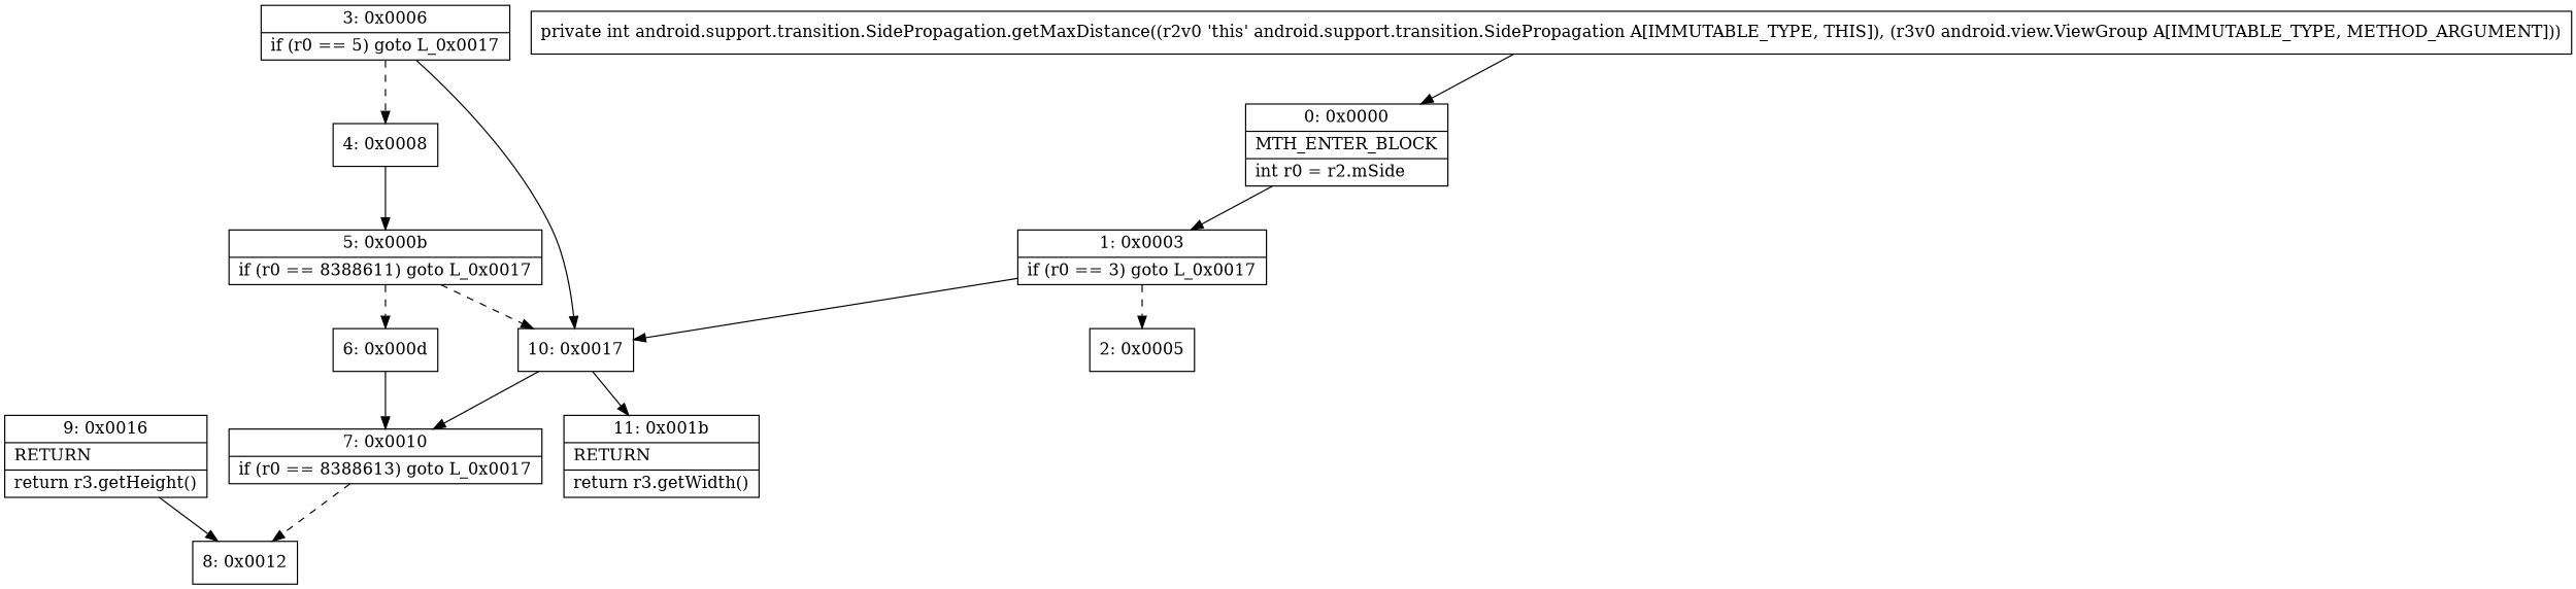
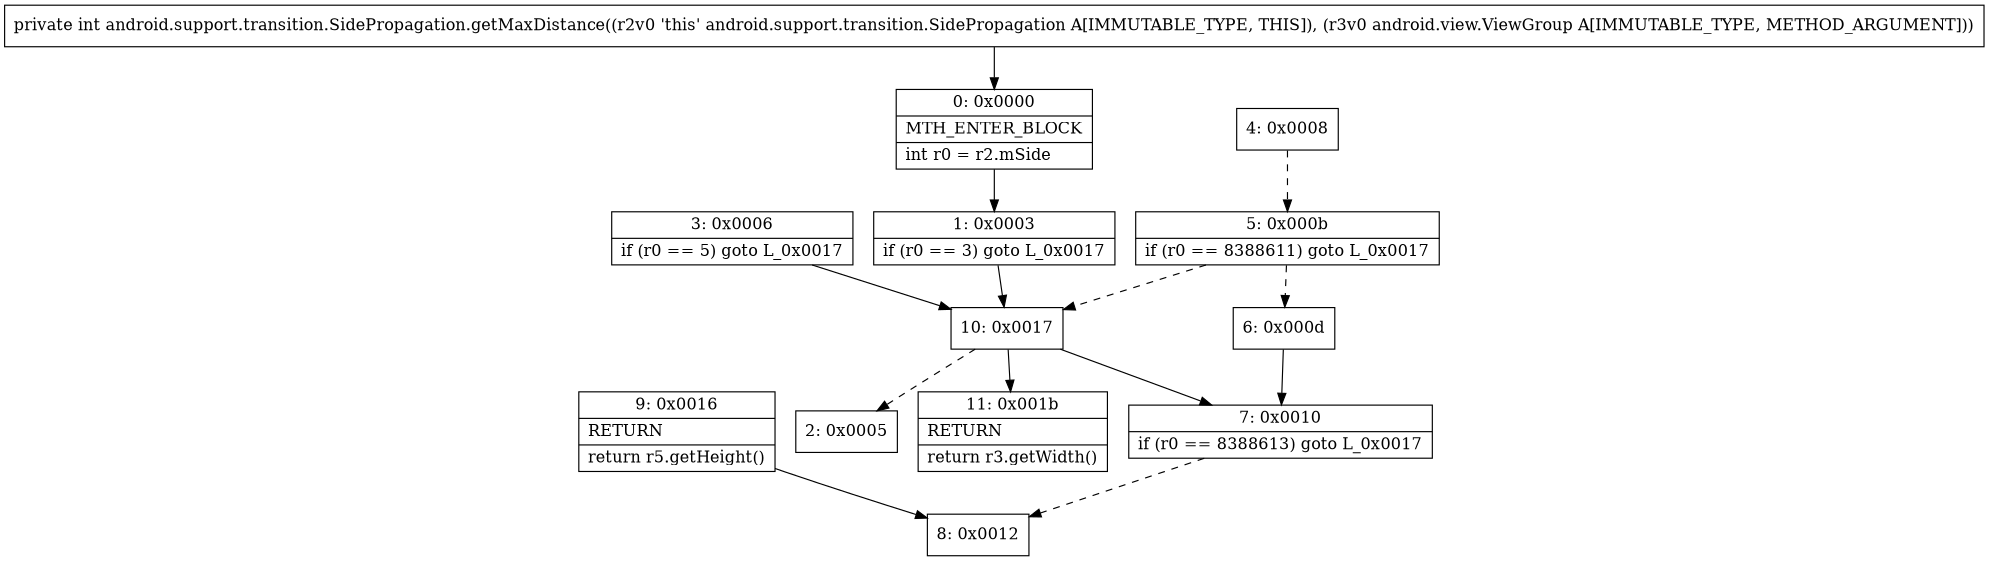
  digraph {
    node [shape=record]
    n1 [label="{0\:\ 0x0000|MTH_ENTER_BLOCK\l|int r0 = r2.mSide\l}"]
    n2 [label="{1\:\ 0x0003|if (r0 == 3) goto L_0x0017\l}"]
    n3 [label="{2\:\ 0x0005}"]
    n4 [label="{10\:\ 0x0017}"]
    n5 [label="{7\:\ 0x0010|if (r0 == 8388613) goto L_0x0017\l}"]
    n6 [label="{11\:\ 0x001b|RETURN\l|return r3.getWidth()\l}"]
    n7 [label="{3\:\ 0x0006|if (r0 == 5) goto L_0x0017\l}"]
    n8 [label="{4\:\ 0x0008}"]
    n9 [label="{5\:\ 0x000b|if (r0 == 8388611) goto L_0x0017\l}"]
    n10 [label="{6\:\ 0x000d}"]
    n11 [label="{8\:\ 0x0012}"]
-   n12 [label="{9\:\ 0x0016|RETURN\l|return r3.getHeight()\l}"]
+   n12 [label="{9\:\ 0x0016|RETURN\l|return r5.getHeight()\l}"]
    n13 [label="{private int android.support.transition.SidePropagation.getMaxDistance((r2v0 'this' android.support.transition.SidePropagation A[IMMUTABLE_TYPE, THIS]), (r3v0 android.view.ViewGroup A[IMMUTABLE_TYPE, METHOD_ARGUMENT])) }"]
    n1 -> n2
-   n2 -> n3 [style=dashed]
+   n4 -> n3 [style=dashed]
    n2 -> n4
    n4 -> n5
    n4 -> n6
    n5 -> n11 [style=dashed]
    n7 -> n4
-   n7 -> n8 [style=dashed]
-   n8 -> n9
+   n8 -> n9 [style=dashed]
    n9 -> n4 [style=dashed]
    n9 -> n10 [style=dashed]
    n10 -> n5
    n12 -> n11
    n13 -> n1
  }
